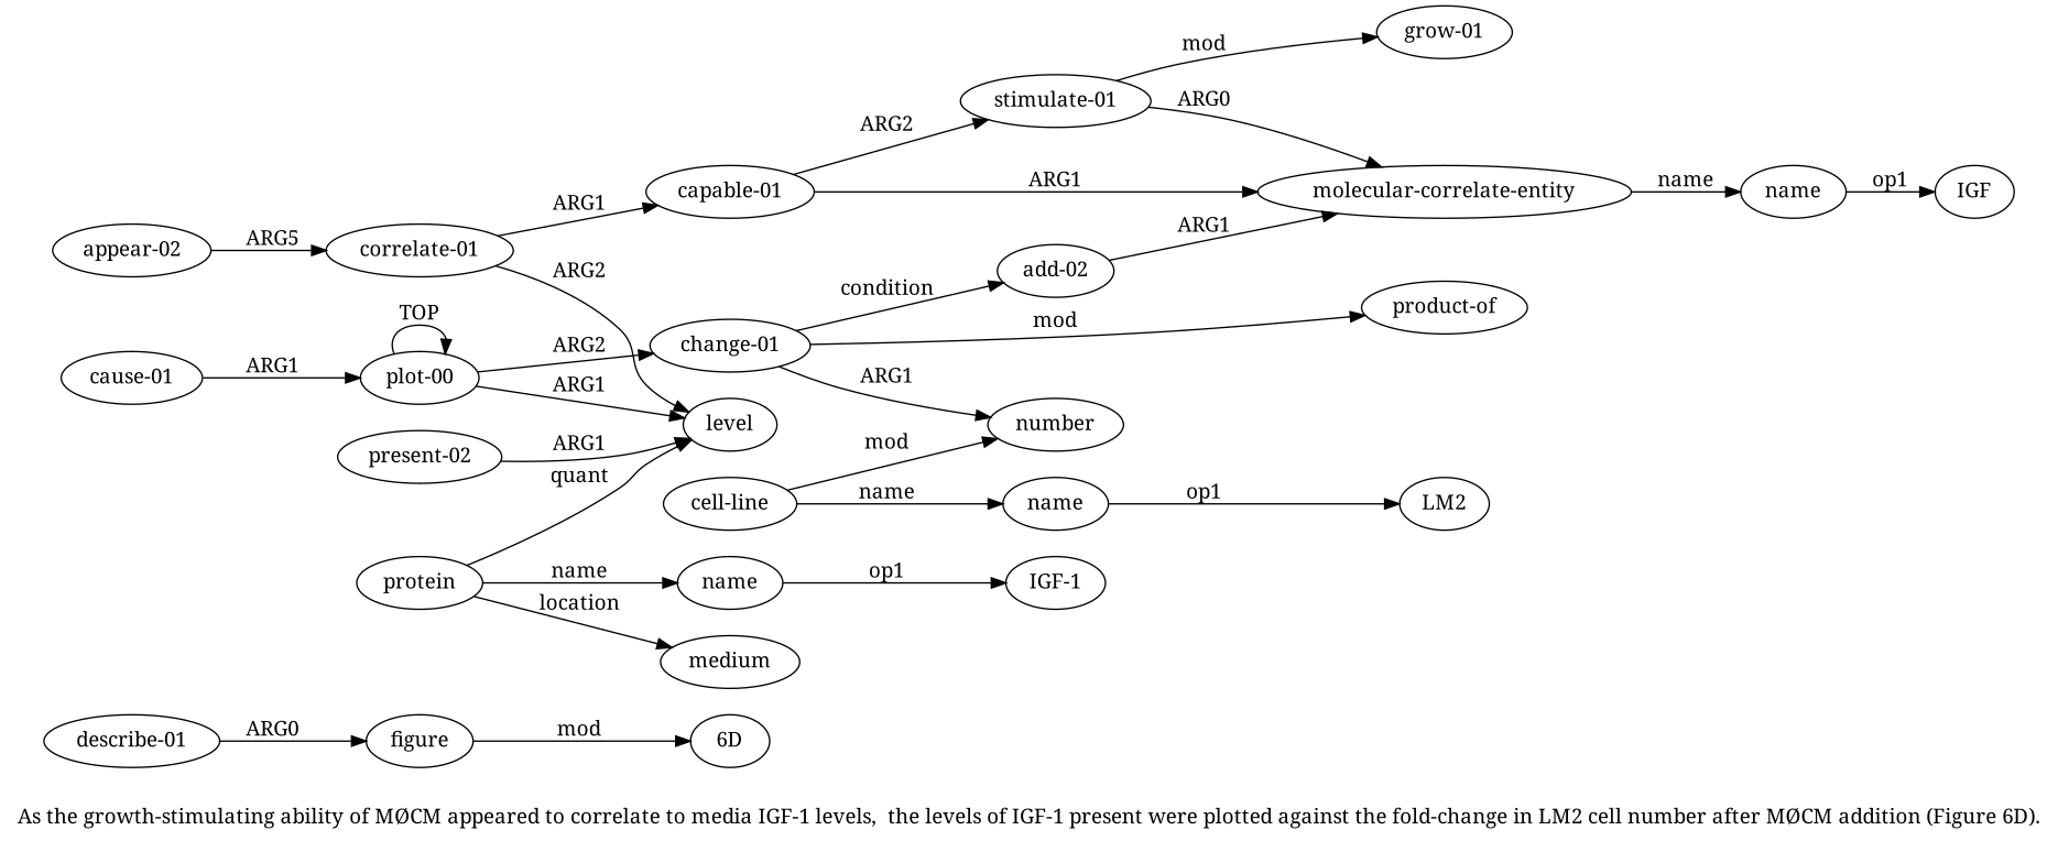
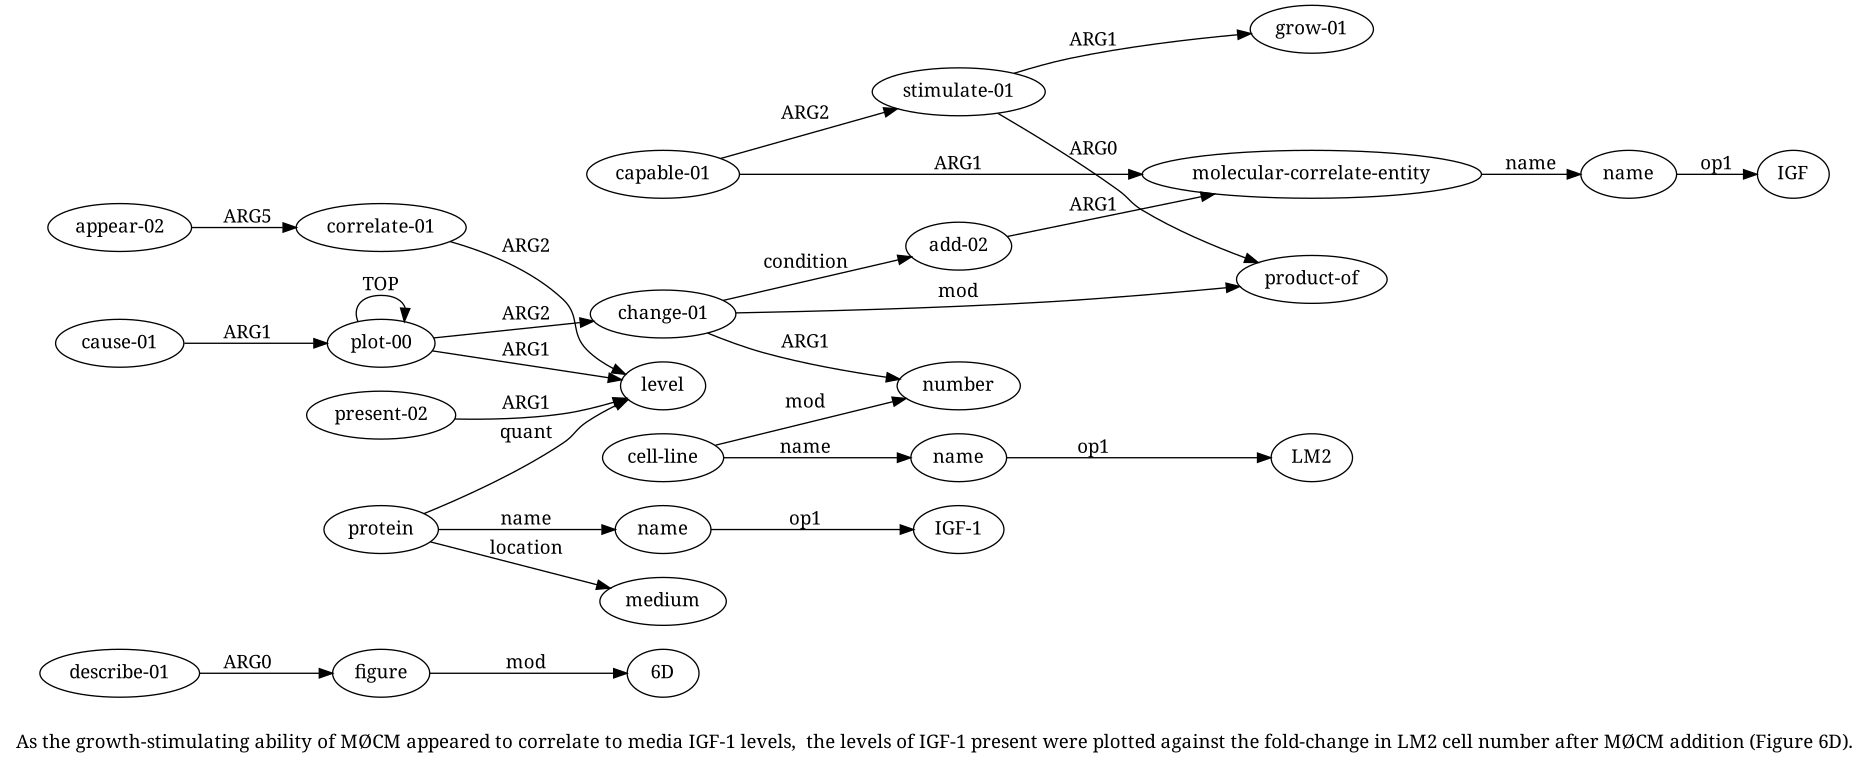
  digraph {
    fontname="Noto Serif"
    label="As the growth-stimulating ability of MØCM appeared to correlate to media IGF-1 levels,  the levels of IGF-1 present were plotted against the fold-change in LM2 cell number after MØCM addition (Figure 6D)."
    rankdir=LR
    node [color=black fontname="Noto Serif" gold_ind=-1 gold_label=name test_ind=-1 test_label=name]
    edge [color=black fontname="Noto Serif" gold_label=ARG1 test_label=ARG1]
    n1 [gold_ind=20 gold_label="describe-01" label="describe-01" test_ind=20 test_label="describe-01"]
    n2 [gold_ind=21 gold_label=figure label=figure test_ind=21 test_label=figure]
    n3 [gold_label="6D" label="6D" test_label="6D"]
    n4 [gold_ind=0 gold_label="plot-00" label="plot-00" test_ind=0 test_label="plot-00"]
    n5 [gold_ind=1 gold_label=level label=level test_ind=1 test_label=level]
    n6 [gold_ind=6 gold_label="change-01" label="change-01" test_ind=6 test_label="change-01"]
    n7 [gold_ind=10 gold_label="add-02" label="add-02" test_ind=10 test_label="add-02"]
    n8 [gold_ind=13 gold_label="product-of" label="product-of" test_ind=13 test_label="product-of"]
    n9 [gold_ind=7 gold_label=number label=number test_ind=7 test_label=number]
    n10 [gold_label=LM2 label=LM2 test_label=LM2]
    n11 [gold_label="IGF-1" label="IGF-1" test_label="IGF-1"]
    n12 [gold_ind=15 gold_label="appear-02" label="appear-02" test_ind=15 test_label="appear-02"]
    n13 [gold_ind=16 gold_label="correlate-01" label="correlate-01" test_ind=16 test_label="correlate-01"]
    n14 [gold_ind=17 gold_label="capable-01" label="capable-01" test_ind=17 test_label="capable-01"]
    n15 [gold_ind=11 gold_label="molecular-physical-entity" label="molecular-correlate-entity" test_ind=11 test_label="molecular-physical-entity"]
    n16 [gold_ind=18 gold_label="stimulate-01" label="stimulate-01" test_ind=18 test_label="stimulate-01"]
    n17 [gold_ind=14 gold_label="cause-01" label="cause-01" test_ind=14 test_label="cause-01"]
    n18 [gold_ind=12 label=name test_ind=12]
    n19 [gold_ind=19 gold_label="grow-01" label="grow-01" test_ind=19 test_label="grow-01"]
    n20 [gold_label="MØCM" label=IGF test_label="MØCM"]
    n21 [gold_ind=3 label=name test_ind=3]
    n22 [gold_ind=2 gold_label=protein label=protein test_ind=2 test_label=protein]
    n23 [gold_ind=4 gold_label=medium label=medium test_ind=4 test_label=medium]
    n24 [gold_ind=5 gold_label="present-02" label="present-02" test_ind=5 test_label="present-02"]
    n25 [gold_ind=9 label=name test_ind=9]
    n26 [gold_ind=8 gold_label="cell-line" label="cell-line" test_ind=8 test_label="cell-line"]
    n1 -> n2 [gold_label=ARG0 label=ARG0 test_label=ARG0]
    n2 -> n3 [gold_label=mod label=mod test_label=mod]
    n4 -> n4 [gold_label=TOP label=TOP test_label=TOP]
    n4 -> n5 [label=ARG1]
    n4 -> n6 [gold_label=ARG2 label=ARG2 test_label=ARG2]
    n6 -> n7 [gold_label=condition label=condition test_label=condition]
    n6 -> n8 [gold_label=mod label=mod test_label=mod]
    n6 -> n9 [label=ARG1]
    n7 -> n15 [label=ARG1]
    n12 -> n13 [label=ARG5]
    n13 -> n5 [gold_label=ARG2 label=ARG2 test_label=ARG2]
-   n13 -> n14 [label=ARG1]
    n14 -> n15 [label=ARG1]
    n14 -> n16 [gold_label=ARG2 label=ARG2 test_label=ARG2]
    n15 -> n18 [gold_label=name label=name test_label=name]
-   n16 -> n15 [gold_label=ARG0 label=ARG0 test_label=ARG0]
-   n16 -> n19 [label=mod]
+   n16 -> n8 [gold_label=ARG0 label=ARG0 test_label=ARG0]
+   n16 -> n19 [label=ARG1]
    n17 -> n4 [label=ARG1]
    n18 -> n20 [gold_label=op1 label=op1 test_label=op1]
    n21 -> n11 [gold_label=op1 label=op1 test_label=op1]
    n22 -> n5 [gold_label=quant label=quant test_label=quant]
    n22 -> n21 [gold_label=name label=name test_label=name]
    n22 -> n23 [gold_label=location label=location test_label=location]
    n24 -> n5 [label=ARG1]
    n25 -> n10 [gold_label=op1 label=op1 test_label=op1]
    n26 -> n9 [gold_label=quant label=mod test_label=quant]
    n26 -> n25 [gold_label=name label=name test_label=name]
  }
